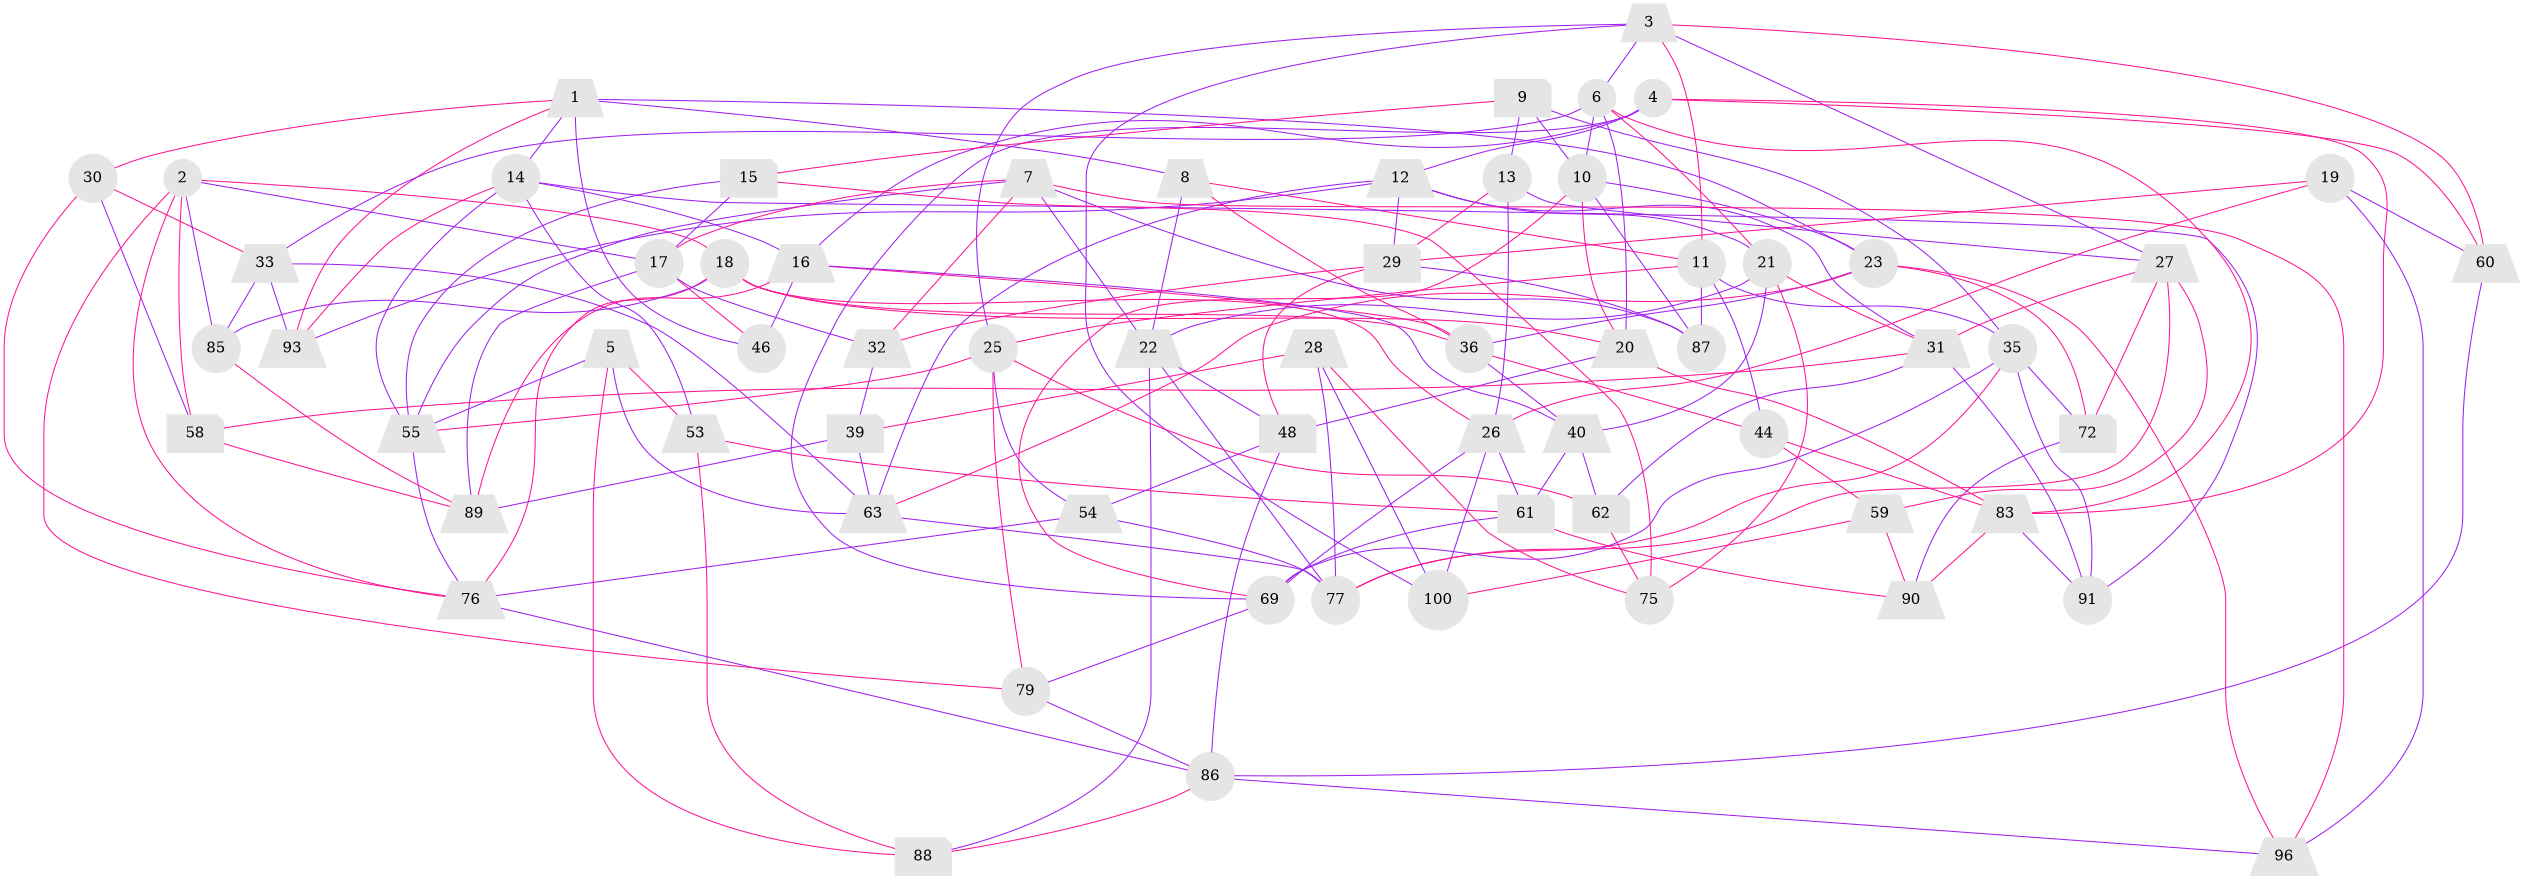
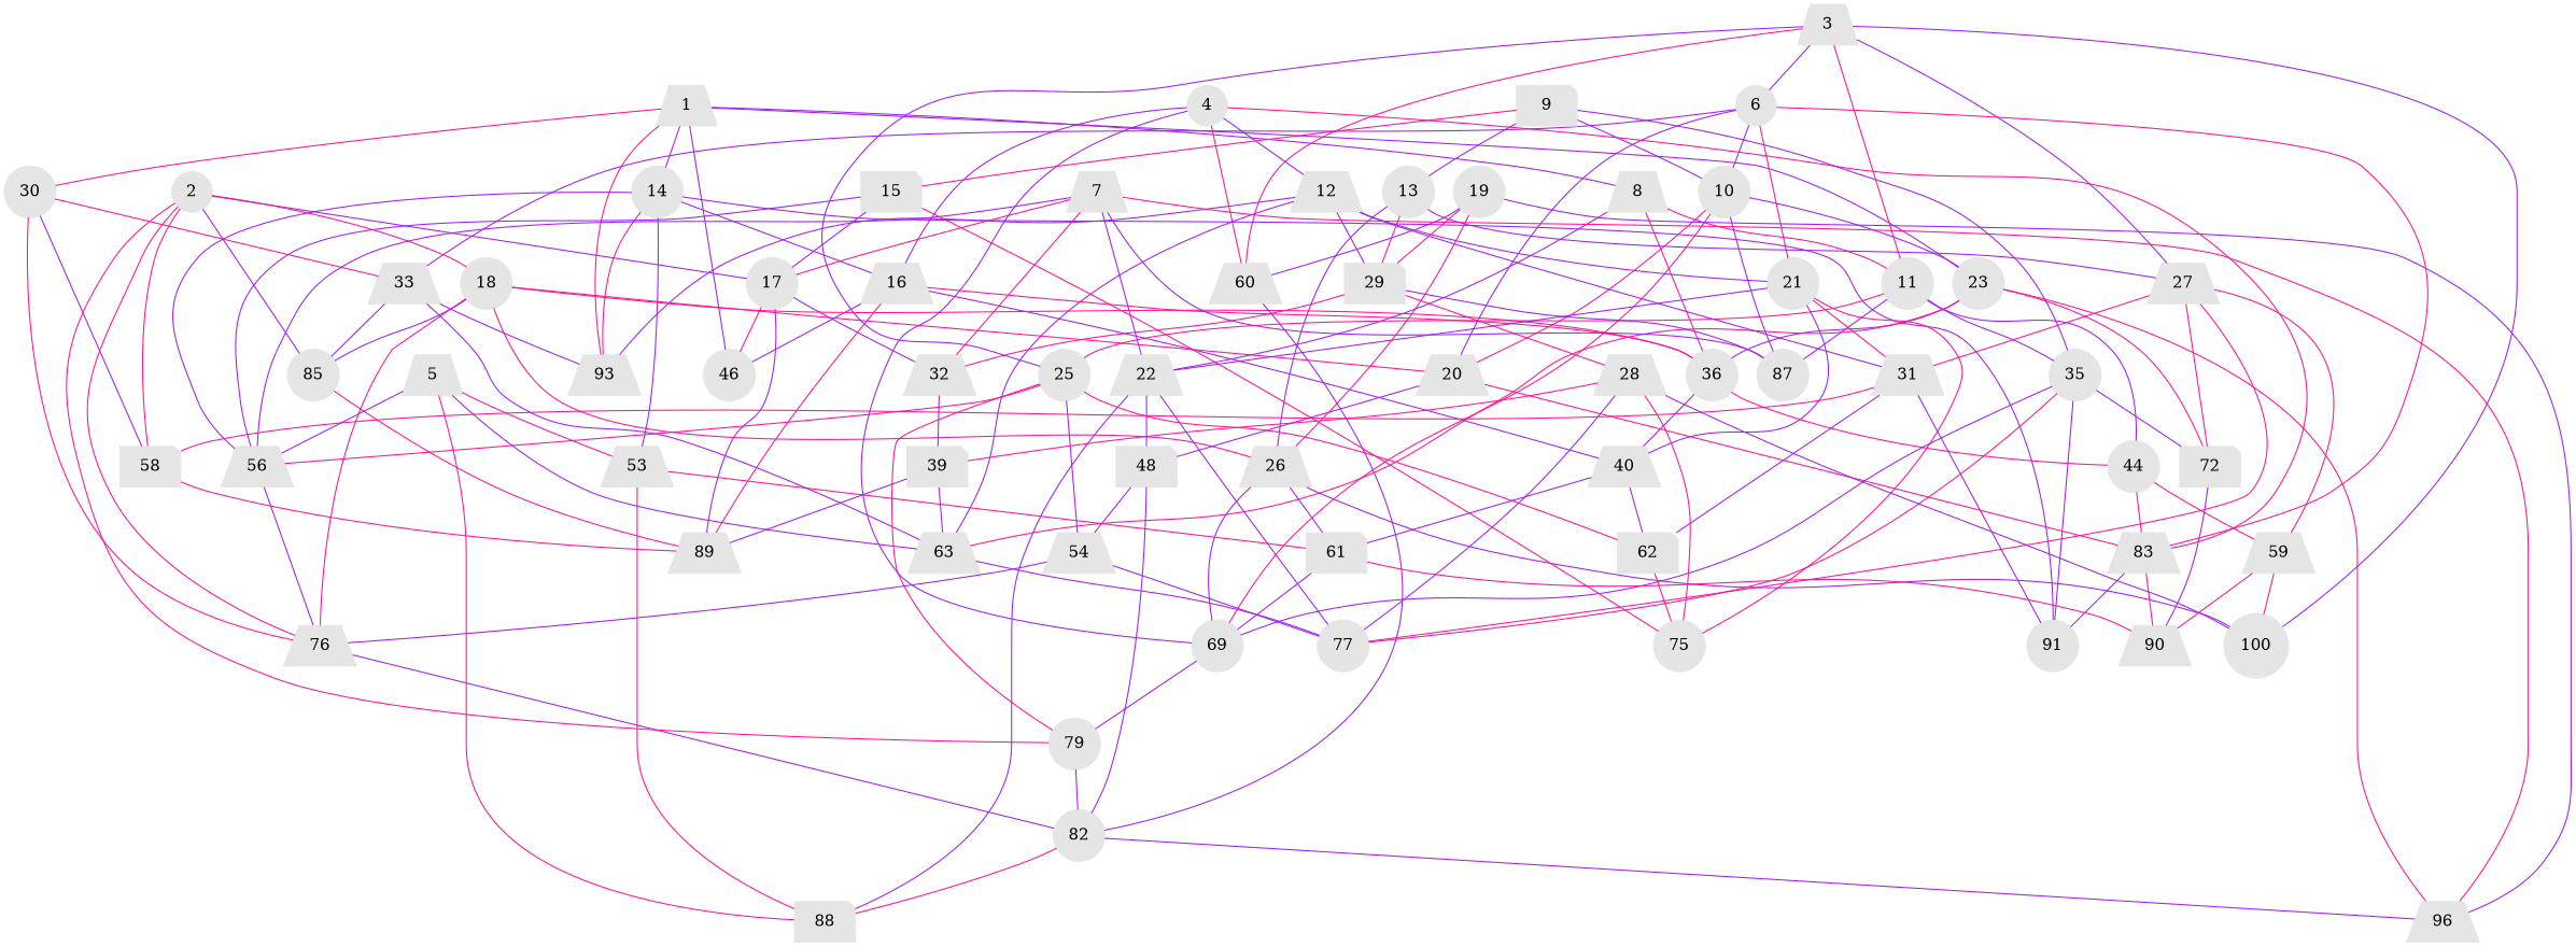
  graph {
    node [color=gray90 shape=trapezium style=filled]
    edge [color=purple]
    1 [super="+65"]
    8
    14 [shape=circle super="+68"]
    23 [shape=circle super="+66"]
    30 [shape=circle]
    46 [shape=circle]
    93
    11 [shape=circle super="+34"]
    22 [super="+42"]
    36 [shape=circle super="+73"]
    16 [super="+47"]
    53
-   56 [super="+58" label=55]
+   56 [super="+58"]
    91 [shape=circle]
    63 [super="+81"]
    96
    72 [shape=note]
    n18 [label=58 shape=note]
    76 [super="+79"]
    33 [super="+43"]
    2 [shape=circle super="+64"]
    17 [shape=circle super="+98"]
    18 [shape=circle super="+51"]
    n24 [label=79 shape=circle]
    85 [shape=circle]
    32
    89
    20 [super="+45"]
    26 [super="+99"]
-   82 [shape=circle super="+97" label=86]
+   82 [shape=circle super="+97"]
    3 [super="+95"]
    6 [shape=circle super="+49"]
    25 [shape=circle super="+38"]
    27 [super="+52"]
    60
    100 [shape=circle]
    83 [super="+92"]
    10 [shape=circle super="+57"]
    21 [shape=circle super="+24"]
    87 [shape=circle]
    35 [shape=circle super="+86"]
    44 [shape=circle]
    54
    62 [shape=note]
    31 [super="+37"]
    77 [shape=circle super="+94"]
    59
    4 [shape=circle super="+80"]
    12 [super="+50"]
    69 [shape=circle super="+71"]
    29 [shape=note super="+78"]
    40 [super="+70"]
    90
    5
    88 [shape=note]
    61 [shape=note super="+84"]
    48 [shape=note super="+67"]
    75 [shape=circle]
    7 [super="+41"]
    39 [shape=note]
    9 [shape=note]
    13 [shape=circle]
    15 [shape=note]
    19 [shape=circle]
    28
    1 -- 8
    1 -- 14
    1 -- 23
    1 -- 30 [color=deeppink]
    1 -- 46
    1 -- 93 [color=deeppink]
    8 -- 11 [color=deeppink]
    8 -- 22
    8 -- 36 [color=deeppink]
    14 -- 93 [color=deeppink]
    14 -- 16
    14 -- 53
    14 -- 56
    14 -- 91
    23 -- 36
    23 -- 63 [color=deeppink]
    23 -- 96 [color=deeppink]
    23 -- 72 [color=deeppink]
    30 -- n18
    30 -- 76 [color=deeppink]
    30 -- 33 [color=deeppink]
    11 -- 25 [color=deeppink]
    11 -- 87
    11 -- 35
    11 -- 44
    22 -- 77
    22 -- 88
    22 -- 48
    36 -- 44 [color=deeppink]
    36 -- 40
    16 -- 46
    16 -- 36 [color=deeppink]
    16 -- 89 [color=deeppink]
    16 -- 40
    53 -- 88 [color=deeppink]
    53 -- 61 [color=deeppink]
    56 -- 76
    63 -- 77
    72 -- 90
    n18 -- 89 [color=deeppink]
    76 -- 82
    33 -- 93
    33 -- 63
    33 -- 85
    2 -- n18 [color=deeppink]
    2 -- 76 [color=deeppink]
    2 -- 17
    2 -- 18 [color=deeppink]
    2 -- n24 [color=deeppink]
    2 -- 85
    17 -- 46 [color=deeppink]
    17 -- 32
    17 -- 89
    18 -- 36 [color=deeppink]
    18 -- 76 [color=deeppink]
    18 -- 85
    18 -- 20 [color=deeppink]
    18 -- 26 [color=deeppink]
    n24 -- 82
    85 -- 89 [color=deeppink]
    32 -- 39
    20 -- 83 [color=deeppink]
    20 -- 48 [weight=2]
    26 -- 100
    26 -- 69
    26 -- 61
    82 -- 96
    82 -- 88 [color=deeppink]
    3 -- 11 [color=deeppink]
    3 -- 6
    3 -- 25
    3 -- 27
    3 -- 60 [color=deeppink]
    3 -- 100
    6 -- 33
    6 -- 20
    6 -- 83 [color=deeppink]
    6 -- 10
    6 -- 21 [color=deeppink]
    25 -- 56 [color=deeppink]
    25 -- n24 [color=deeppink]
    25 -- 54
    25 -- 62 [color=deeppink]
    27 -- 72 [color=deeppink]
    27 -- 31 [color=deeppink]
    27 -- 77 [color=deeppink]
    27 -- 59 [color=deeppink]
    60 -- 82
    83 -- 91
    83 -- 90 [color=deeppink]
    10 -- 23
    10 -- 20 [color=deeppink]
    10 -- 87
    10 -- 69 [color=deeppink]
    21 -- 22
    21 -- 31 [color=deeppink]
    21 -- 40
    21 -- 75 [color=deeppink]
    35 -- 91
    35 -- 72
    35 -- 77 [color=deeppink]
    35 -- 69
    44 -- 83 [color=deeppink]
    44 -- 59 [color=deeppink]
    54 -- 76
    54 -- 77
    62 -- 75 [color=deeppink]
    31 -- 91
    31 -- n18 [color=deeppink]
    31 -- 62
    59 -- 100 [color=deeppink]
    59 -- 90 [color=deeppink]
    4 -- 16
    4 -- 60 [color=deeppink]
    4 -- 83 [color=deeppink]
    4 -- 12
    4 -- 69
    12 -- 93
    12 -- 63
    12 -- 21
    12 -- 31
    12 -- 29
    69 -- n24
    29 -- 32 [color=deeppink]
    29 -- 87
-   29 -- 48 [color=deeppink]
+   29 -- 28 [color=deeppink]
    40 -- 62
    40 -- 61 [weight=2]
    5 -- 53 [color=deeppink]
    5 -- 56
    5 -- 63
    5 -- 88 [color=deeppink]
    61 -- 69
    61 -- 90 [color=deeppink]
    48 -- 82
    48 -- 54
    7 -- 22
    7 -- 56
    7 -- 96 [color=deeppink]
    7 -- 17 [color=deeppink]
    7 -- 32 [color=deeppink]
    7 -- 87
    39 -- 63
    39 -- 89
    9 -- 10
    9 -- 35
    9 -- 13
    9 -- 15 [color=deeppink]
    13 -- 26
    13 -- 27
    13 -- 29 [color=deeppink]
    15 -- 56
    15 -- 17
    15 -- 75 [color=deeppink]
    19 -- 96
    19 -- 26 [color=deeppink]
    19 -- 60
    19 -- 29 [color=deeppink]
    28 -- 100
    28 -- 77
    28 -- 75 [color=deeppink]
    28 -- 39 [color=deeppink]
  }
